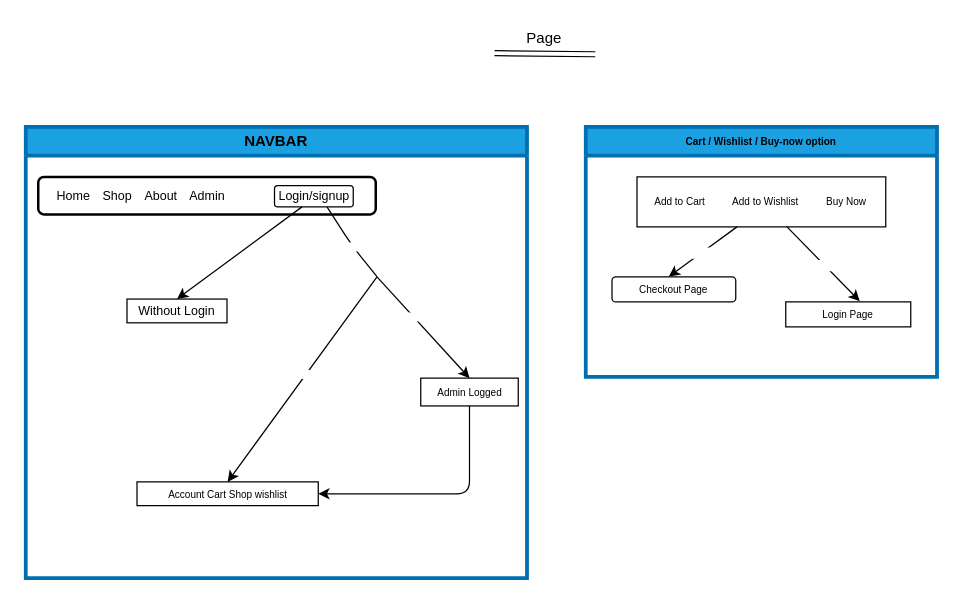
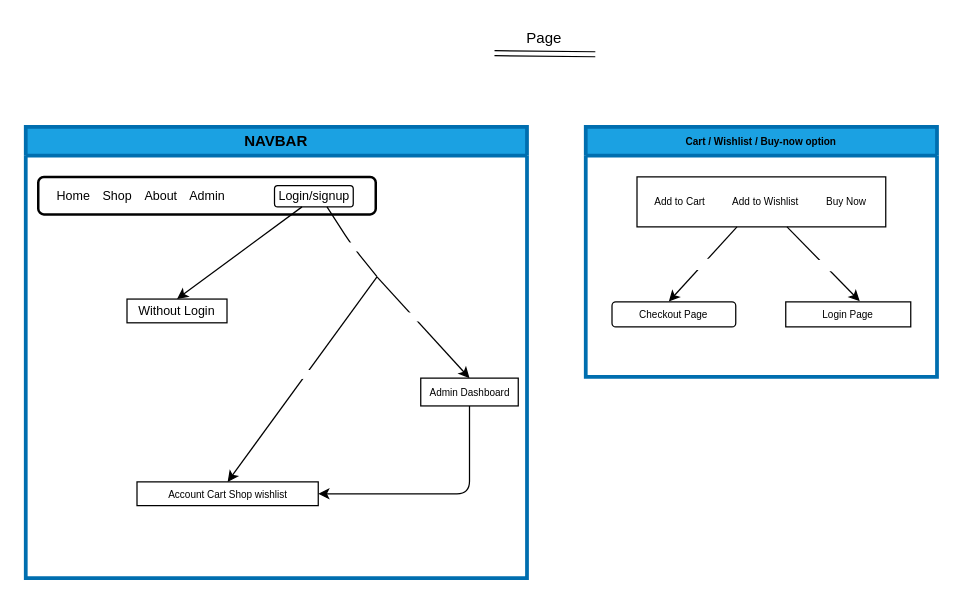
  <mxCell id="0" />
  <mxCell id="1" parent="0" />
  <mxCell id="2" value="&lt;font color=&quot;#000000&quot;&gt;Page&lt;/font&gt;" style="text;html=1;strokeColor=none;fillColor=none;align=center;verticalAlign=middle;whiteSpace=wrap;rounded=0;" parent="1" vertex="1"><mxGeometry x="395" y="20" width="80" height="20" as="geometry" /></mxCell>
  <mxCell id="3" value="" style="shape=link;html=1;fontColor=#000000;labelBackgroundColor=#000000;strokeColor=#000000;entryX=1.008;entryY=1.045;entryDx=0;entryDy=0;entryPerimeter=0;exitX=0;exitY=1;exitDx=0;exitDy=0;" parent="1" edge="1"><mxGeometry width="100" relative="1" as="geometry"><mxPoint x="395" y="42" as="sourcePoint" /><mxPoint x="475.64" y="42.9" as="targetPoint" /></mxGeometry></mxCell>
  <mxCell id="4" value="&lt;font color=&quot;#000000&quot;&gt;NAVBAR&lt;/font&gt;" style="swimlane;whiteSpace=wrap;html=1;fontColor=#ffffff;strokeColor=#006EAF;strokeWidth=3;fillColor=#1ba1e2;gradientColor=none;swimlaneFillColor=none;rounded=0;swimlaneLine=1;" parent="1" vertex="1"><mxGeometry x="20" y="101" width="401" height="361" as="geometry" /></mxCell>
  <mxCell id="5" value="" style="rounded=1;whiteSpace=wrap;html=1;shadow=0;glass=0;sketch=0;strokeColor=#000000;strokeWidth=2;fontSize=10;fontColor=#000000;fillColor=none;gradientColor=none;" parent="4" vertex="1"><mxGeometry x="10" y="40" width="270" height="30" as="geometry" /></mxCell>
  <mxCell id="6" value="Home" style="text;html=1;strokeColor=none;fillColor=none;align=center;verticalAlign=middle;whiteSpace=wrap;rounded=0;shadow=0;glass=0;sketch=0;strokeWidth=2;fontSize=10;fontColor=#000000;" parent="4" vertex="1"><mxGeometry x="21" y="49" width="35" height="12" as="geometry" /></mxCell>
  <mxCell id="7" value="Shop" style="text;html=1;strokeColor=none;fillColor=none;align=center;verticalAlign=middle;whiteSpace=wrap;rounded=0;shadow=0;glass=0;sketch=0;strokeWidth=2;fontSize=10;fontColor=#000000;" parent="4" vertex="1"><mxGeometry x="56" y="49" width="35" height="12" as="geometry" /></mxCell>
  <mxCell id="8" value="About" style="text;html=1;strokeColor=none;fillColor=none;align=center;verticalAlign=middle;whiteSpace=wrap;rounded=0;shadow=0;glass=0;sketch=0;strokeWidth=2;fontSize=10;fontColor=#000000;" parent="4" vertex="1"><mxGeometry x="91" y="49" width="35" height="12" as="geometry" /></mxCell>
  <mxCell id="9" value="Admin" style="text;html=1;strokeColor=none;fillColor=none;align=center;verticalAlign=middle;whiteSpace=wrap;rounded=0;shadow=0;glass=0;sketch=0;strokeWidth=2;fontSize=10;fontColor=#000000;" parent="4" vertex="1"><mxGeometry x="127.5" y="49" width="35" height="12" as="geometry" /></mxCell>
  <mxCell id="10" value="Login/signup" style="text;html=1;strokeColor=none;fillColor=none;align=center;verticalAlign=middle;whiteSpace=wrap;rounded=0;shadow=0;glass=0;sketch=0;strokeWidth=2;fontSize=10;fontColor=#000000;" parent="4" vertex="1"><mxGeometry x="201" y="49" width="60" height="12" as="geometry" /></mxCell>
  <mxCell id="11" value="" style="rounded=1;whiteSpace=wrap;html=1;shadow=0;glass=0;sketch=0;strokeColor=#000000;strokeWidth=1;fontSize=10;fontColor=#000000;fillColor=none;gradientColor=none;" parent="4" vertex="1"><mxGeometry x="199" y="47" width="63" height="17" as="geometry" /></mxCell>
  <mxCell id="12" value="" style="endArrow=classic;html=1;labelBackgroundColor=#000000;strokeColor=#000000;fontSize=10;fontColor=#000000;entryX=0.5;entryY=0;entryDx=0;entryDy=0;" parent="4" target="14" edge="1"><mxGeometry width="50" height="50" relative="1" as="geometry"><mxPoint x="221" y="64" as="sourcePoint" /><mxPoint x="171" y="121" as="targetPoint" /></mxGeometry></mxCell>
  <mxCell id="13" value="" style="group" parent="4" vertex="1" connectable="0"><mxGeometry x="81" y="137.75" width="80" height="19" as="geometry" /></mxCell>
  <mxCell id="14" value="" style="rounded=0;whiteSpace=wrap;html=1;shadow=0;glass=0;labelBackgroundColor=#FFFFFF;sketch=0;strokeColor=#000000;strokeWidth=1;fontSize=10;fontColor=#000000;fillColor=none;gradientColor=none;" parent="13" vertex="1"><mxGeometry width="80" height="19" as="geometry" /></mxCell>
  <mxCell id="15" value="Without Login" style="text;html=1;strokeColor=none;fillColor=none;align=center;verticalAlign=middle;whiteSpace=wrap;rounded=0;shadow=0;glass=0;labelBackgroundColor=#FFFFFF;sketch=0;strokeWidth=1;fontSize=10;fontColor=#000000;" parent="13" vertex="1"><mxGeometry y="2.25" width="80" height="14.5" as="geometry" /></mxCell>
  <mxCell id="16" value="" style="endArrow=none;html=1;labelBackgroundColor=#000000;strokeColor=#000000;fontSize=10;fontColor=#000000;jumpSize=8;" parent="4" edge="1"><mxGeometry width="50" height="50" relative="1" as="geometry"><mxPoint x="241" y="64.0" as="sourcePoint" /><mxPoint x="281" y="119.87" as="targetPoint" /><Array as="points"><mxPoint x="261" y="95" /></Array></mxGeometry></mxCell>
  <mxCell id="17" value="&lt;font style=&quot;font-size: 6px;&quot;&gt;&lt;u style=&quot;font-size: 6px;&quot;&gt;If Logged in&lt;/u&gt;&lt;/font&gt;" style="edgeLabel;html=1;align=center;verticalAlign=middle;resizable=0;points=[];spacing=0;labelBackgroundColor=default;fontColor=#FFFFFF;labelBorderColor=none;spacingTop=0;fontSize=6;" parent="16" vertex="1" connectable="0"><mxGeometry x="0.078" relative="1" as="geometry"><mxPoint as="offset" /></mxGeometry></mxCell>
  <mxCell id="18" value="" style="endArrow=classic;html=1;labelBackgroundColor=#000000;strokeColor=#000000;fontSize=10;fontColor=#000000;jumpSize=8;entryX=0.5;entryY=0;entryDx=0;entryDy=0;" parent="4" target="23" edge="1"><mxGeometry width="50" height="50" relative="1" as="geometry"><mxPoint x="281" y="120" as="sourcePoint" /><mxPoint x="252" y="160.75" as="targetPoint" /></mxGeometry></mxCell>
  <mxCell id="19" value="&lt;u&gt;User&lt;/u&gt;" style="edgeLabel;html=1;align=center;verticalAlign=middle;resizable=0;points=[];fontSize=6;fontColor=#FFFFFF;" parent="18" vertex="1" connectable="0"><mxGeometry x="-0.057" relative="1" as="geometry"><mxPoint as="offset" /></mxGeometry></mxCell>
  <mxCell id="20" value="" style="endArrow=classic;html=1;labelBackgroundColor=#000000;strokeColor=#000000;fontSize=10;fontColor=#000000;jumpSize=8;entryX=0.5;entryY=0;entryDx=0;entryDy=0;" parent="4" target="27" edge="1"><mxGeometry width="50" height="50" relative="1" as="geometry"><mxPoint x="281" y="120" as="sourcePoint" /><mxPoint x="321" y="121" as="targetPoint" /></mxGeometry></mxCell>
  <mxCell id="21" value="&lt;u&gt;Admin / Moderator&lt;/u&gt;" style="edgeLabel;html=1;align=center;verticalAlign=middle;resizable=0;points=[];fontSize=6;fontColor=#FFFFFF;" parent="20" vertex="1" connectable="0"><mxGeometry x="-0.212" relative="1" as="geometry"><mxPoint as="offset" /></mxGeometry></mxCell>
  <mxCell id="22" value="" style="group" parent="4" vertex="1" connectable="0"><mxGeometry x="89" y="284" width="145" height="19" as="geometry" /></mxCell>
  <mxCell id="23" value="" style="rounded=0;whiteSpace=wrap;html=1;shadow=0;glass=0;labelBackgroundColor=#FFFFFF;sketch=0;strokeColor=#000000;strokeWidth=1;fontSize=8;fontColor=#000000;fillColor=none;gradientColor=none;" parent="22" vertex="1"><mxGeometry width="145" height="19" as="geometry" /></mxCell>
  <mxCell id="24" value="Account Cart Shop wishlist" style="text;html=1;strokeColor=none;fillColor=none;align=center;verticalAlign=middle;whiteSpace=wrap;rounded=0;shadow=0;glass=0;labelBackgroundColor=#FFFFFF;sketch=0;strokeWidth=0;fontSize=8;fontColor=#000000;" parent="22" vertex="1"><mxGeometry x="14" y="5" width="118" height="9" as="geometry" /></mxCell>
  <mxCell id="25" style="edgeStyle=orthogonalEdgeStyle;jumpSize=8;html=1;exitX=0.5;exitY=1;exitDx=0;exitDy=0;entryX=1;entryY=0.5;entryDx=0;entryDy=0;labelBackgroundColor=#000000;strokeColor=#000000;fontSize=8;fontColor=#000000;" parent="4" source="27" target="23" edge="1"><mxGeometry relative="1" as="geometry" /></mxCell>
  <mxCell id="26" value="" style="group" parent="4" vertex="1" connectable="0"><mxGeometry x="316" y="201" width="78" height="22.25" as="geometry" /></mxCell>
  <mxCell id="27" value="" style="rounded=0;whiteSpace=wrap;html=1;shadow=0;glass=0;labelBackgroundColor=#FFFFFF;sketch=0;strokeColor=#000000;strokeWidth=1;fontSize=10;fontColor=#000000;fillColor=none;gradientColor=none;" parent="26" vertex="1"><mxGeometry width="78" height="22.25" as="geometry" /></mxCell>
- <mxCell id="28" value="&lt;font style=&quot;font-size: 8px;&quot;&gt;Admin Logged&lt;/font&gt;" style="text;html=1;strokeColor=none;fillColor=none;align=center;verticalAlign=middle;whiteSpace=wrap;rounded=0;shadow=0;glass=0;labelBackgroundColor=#FFFFFF;sketch=0;strokeWidth=1;fontSize=10;fontColor=#000000;" parent="26" vertex="1"><mxGeometry x="4" y="6.63" width="71" height="9" as="geometry" /></mxCell>
+ <mxCell id="28" value="&lt;font style=&quot;font-size: 8px;&quot;&gt;Admin Dashboard&lt;/font&gt;" style="text;html=1;strokeColor=none;fillColor=none;align=center;verticalAlign=middle;whiteSpace=wrap;rounded=0;shadow=0;glass=0;labelBackgroundColor=#FFFFFF;sketch=0;strokeWidth=1;fontSize=10;fontColor=#000000;" parent="26" vertex="1"><mxGeometry x="4" y="6.63" width="71" height="9" as="geometry" /></mxCell>
  <mxCell id="29" value="&lt;font color=&quot;#000000&quot;&gt;Cart / Wishlist / Buy-now option&lt;/font&gt;" style="swimlane;whiteSpace=wrap;html=1;strokeColor=#006EAF;strokeWidth=3;fontSize=8;fontColor=#ffffff;fillColor=#1ba1e2;" parent="1" vertex="1"><mxGeometry x="468" y="101" width="281" height="200" as="geometry" /></mxCell>
  <mxCell id="30" value="" style="group" parent="29" vertex="1" connectable="0"><mxGeometry x="40" y="40" width="200" height="40" as="geometry" /></mxCell>
  <mxCell id="31" value="" style="rounded=0;whiteSpace=wrap;html=1;strokeColor=#000000;strokeWidth=1;fontSize=8;fontColor=#000000;fillColor=none;" parent="30" vertex="1"><mxGeometry x="1" width="199" height="40" as="geometry" /></mxCell>
  <mxCell id="32" value="Add to Cart&amp;nbsp; &amp;nbsp; &amp;nbsp; &amp;nbsp; &amp;nbsp; Add to Wishlist&amp;nbsp; &amp;nbsp; &amp;nbsp; &amp;nbsp; &amp;nbsp; Buy Now" style="text;html=1;strokeColor=none;fillColor=none;align=center;verticalAlign=middle;whiteSpace=wrap;rounded=0;strokeWidth=1;fontSize=8;fontColor=#000000;" parent="30" vertex="1"><mxGeometry y="5" width="200" height="30" as="geometry" /></mxCell>
  <mxCell id="33" value="" style="endArrow=classic;html=1;fontSize=8;fontColor=#000000;strokeColor=#000000;entryX=0.459;entryY=-0.01;entryDx=0;entryDy=0;entryPerimeter=0;" parent="29" target="35" edge="1"><mxGeometry relative="1" as="geometry"><mxPoint x="121" y="80" as="sourcePoint" /><mxPoint x="71" y="140" as="targetPoint" /></mxGeometry></mxCell>
  <mxCell id="34" value="&lt;font color=&quot;#ffffff&quot;&gt;If Logged in&lt;/font&gt;" style="edgeLabel;resizable=0;html=1;align=center;verticalAlign=middle;strokeColor=#000000;strokeWidth=1;fontSize=8;fontColor=#000000;fillColor=none;" parent="33" connectable="0" vertex="1"><mxGeometry relative="1" as="geometry" /></mxCell>
- <mxCell id="35" value="&lt;font color=&quot;#000000&quot;&gt;Checkout Page&lt;/font&gt;" style="rounded=1;whiteSpace=wrap;html=1;strokeColor=#000000;strokeWidth=1;fontSize=8;fontColor=#FFFFFF;fillColor=none;" parent="29" vertex="1"><mxGeometry x="21" y="120" width="99" height="20" as="geometry" /></mxCell>
+ <mxCell id="35" value="&lt;font color=&quot;#000000&quot;&gt;Checkout Page&lt;/font&gt;" style="rounded=1;whiteSpace=wrap;html=1;strokeColor=#000000;strokeWidth=1;fontSize=8;fontColor=#FFFFFF;fillColor=none;" parent="29" vertex="1"><mxGeometry x="21" y="140" width="99" height="20" as="geometry" /></mxCell>
  <mxCell id="36" value="" style="endArrow=classic;html=1;strokeColor=#000000;fontSize=8;fontColor=#000000;entryX=0.592;entryY=-0.028;entryDx=0;entryDy=0;entryPerimeter=0;" parent="29" target="38" edge="1"><mxGeometry relative="1" as="geometry"><mxPoint x="161" y="80" as="sourcePoint" /><mxPoint x="221" y="140" as="targetPoint" /></mxGeometry></mxCell>
  <mxCell id="37" value="&lt;font color=&quot;#ffffff&quot;&gt;If not Log in&lt;/font&gt;" style="edgeLabel;resizable=0;html=1;align=center;verticalAlign=middle;strokeColor=#000000;strokeWidth=1;fontSize=8;fontColor=#000000;fillColor=none;" parent="36" connectable="0" vertex="1"><mxGeometry relative="1" as="geometry" /></mxCell>
  <mxCell id="38" value="Login Page" style="whiteSpace=wrap;html=1;strokeColor=#000000;strokeWidth=1;fontSize=8;fontColor=#000000;fillColor=none;rounded=0;" parent="29" vertex="1"><mxGeometry x="160" y="140" width="100" height="20" as="geometry" /></mxCell>
